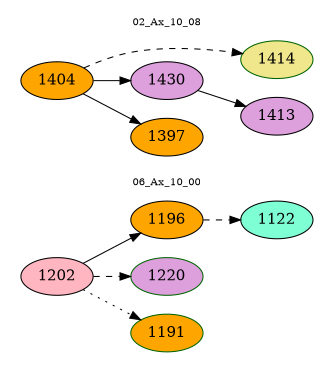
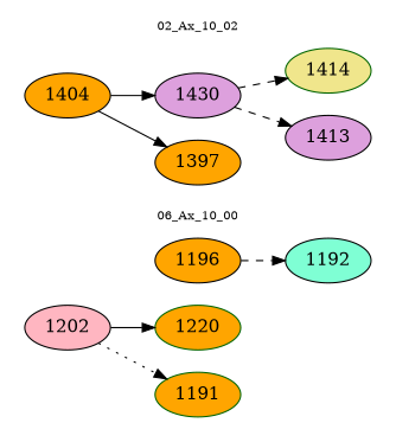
  digraph {
    rankdir=LR
    node [color=black fillcolor=orange style=filled]
    edge [color=black style=solid]
    n1 [fillcolor=lightpink label=1202]
    n2 [color=darkgreen label=1191]
-   n3 [color=darkgreen fillcolor=plum label=1220]
+   n3 [color=darkgreen label=1220]
    n4 [label=1196]
-   n5 [fillcolor=aquamarine label=1122]
+   n5 [fillcolor=aquamarine label=1192]
    n6 [label=1404]
    n7 [label=1397]
    n8 [fillcolor=plum label=1430]
    n9 [color=darkgreen fillcolor=khaki label=1414]
    n10 [fillcolor=plum label=1413]
    subgraph cluster_1 {
      color=white
      fontsize=10
      label="06_Ax_10_00"
      n1
      n2
      n3
      n4
      n5
    }
    subgraph cluster_2 {
      color=white
      fontsize=10
-     label="02_Ax_10_08"
+     label="02_Ax_10_02"
      n6
      n7
      n8
      n9
      n10
    }
    n1 -> n2 [style=dotted]
-   n1 -> n3 [style=dashed]
-   n1 -> n4
+   n1 -> n3
    n4 -> n5 [style=dashed]
    n6 -> n7
    n6 -> n8
-   n6 -> n9 [style=dashed]
-   n8 -> n10
+   n8 -> n9 [style=dashed]
+   n8 -> n10 [style=dashed]
  }
